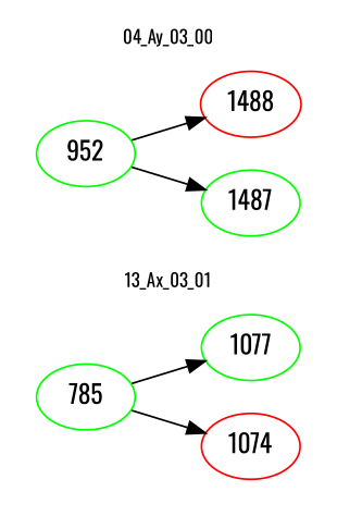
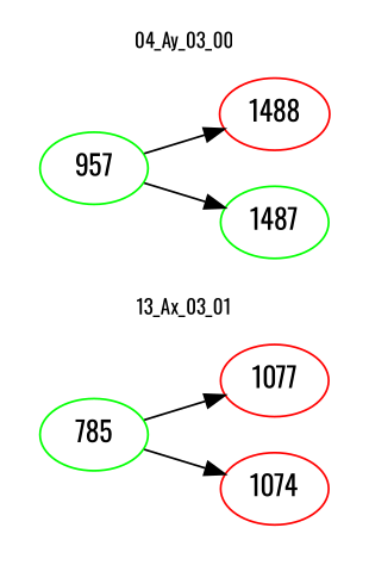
  digraph {
    fontname=Oswald
    rankdir=LR
    node [color=green fontname=Oswald]
    edge [color=black fontname=Oswald]
    n1 [label=785]
    n2 [color=red label=1074]
-   n3 [label=1077]
-   n4 [label=952]
+   n3 [color=red label=1077]
+   n4 [label=957]
    n5 [label=1487]
    n6 [color=red label=1488]
    subgraph cluster_1 {
      color=white
      fontsize=10
      label="13_Ax_03_01"
      n1
      n2
      n3
    }
    subgraph cluster_2 {
      color=white
      fontsize=10
      label="04_Ay_03_00"
      n4
      n5
      n6
    }
    n1 -> n2
    n1 -> n3
    n4 -> n5
    n4 -> n6
  }
